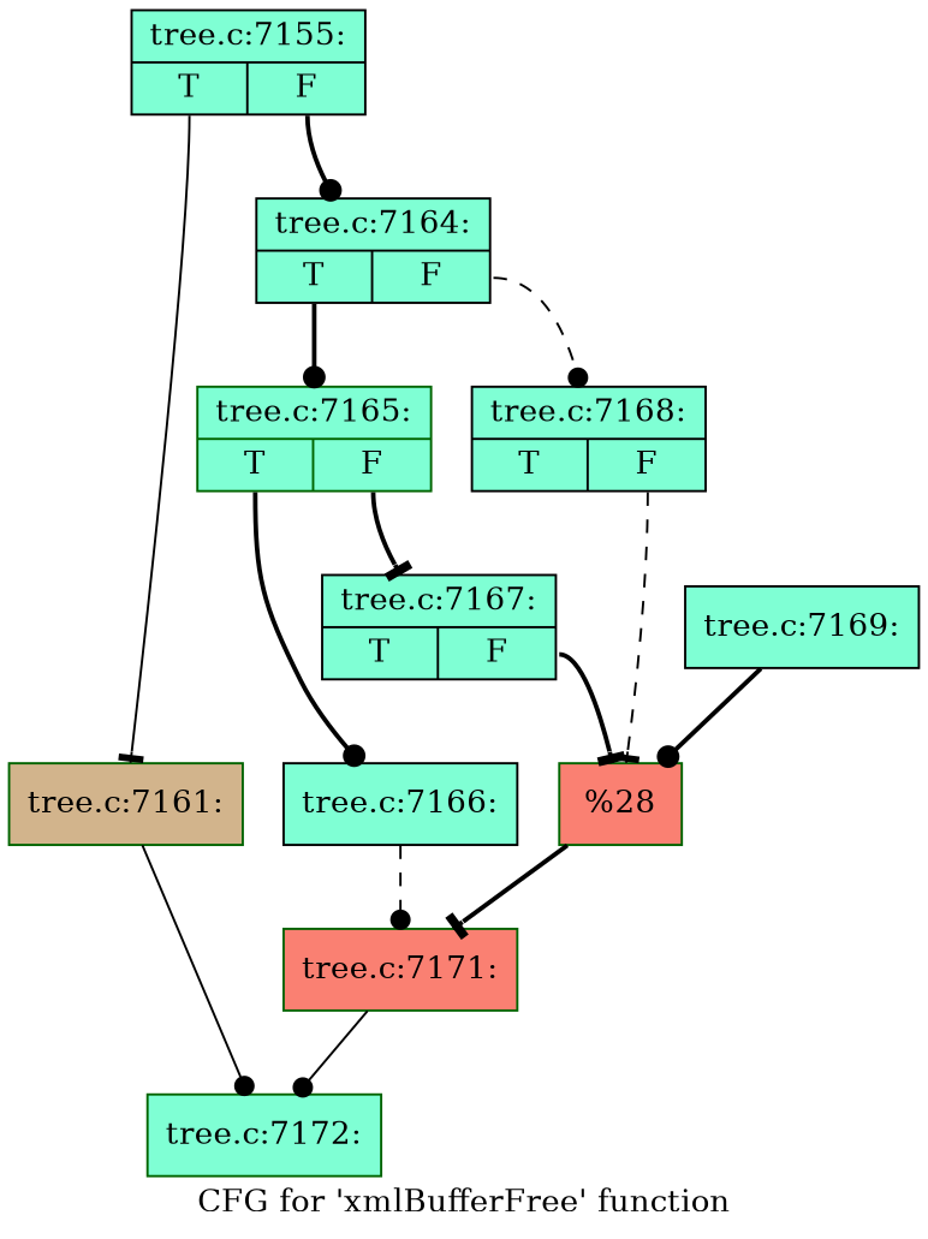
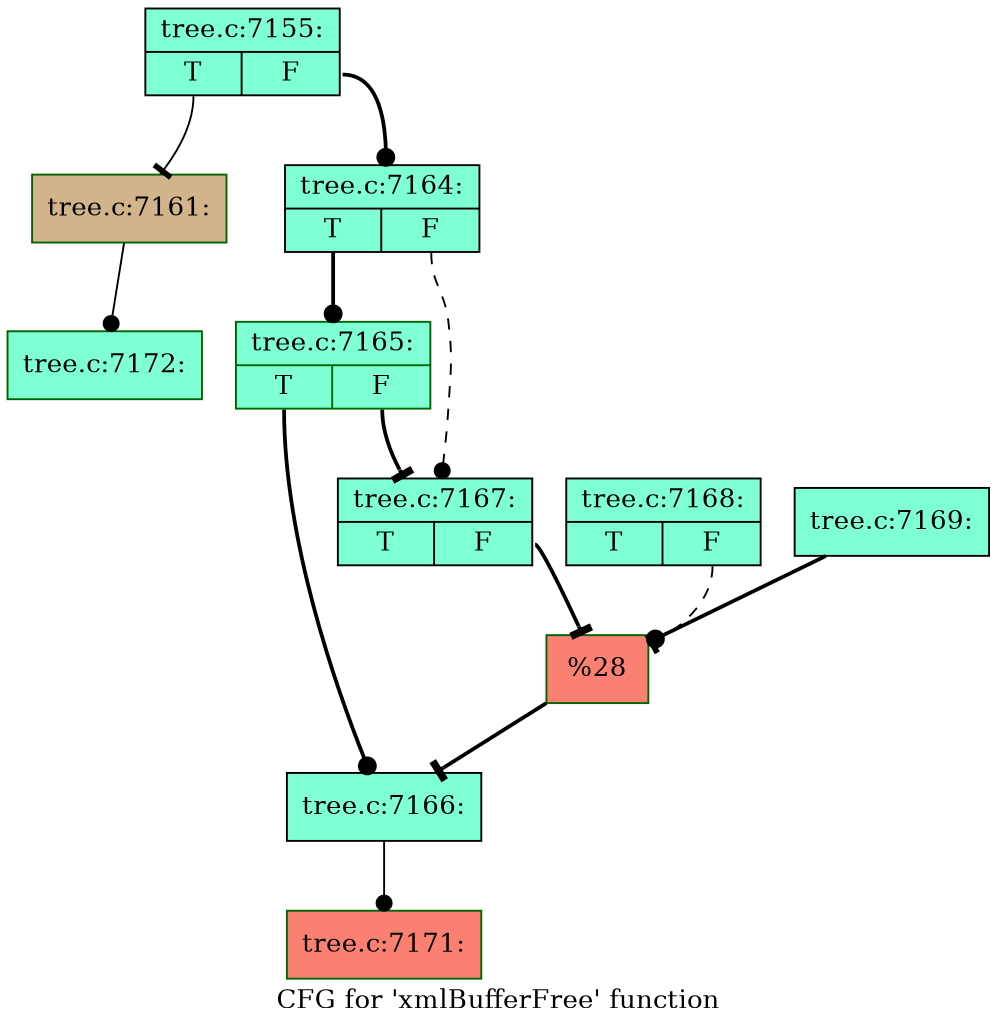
  digraph {
    label="CFG for 'xmlBufferFree' function"
    node [color=black fillcolor=aquamarine shape=record style=filled]
    edge [arrowhead=dot style=bold]
    n1 [label="{tree.c:7155:|{<s0>T|<s1>F}}"]
    n2 [color=darkgreen fillcolor=tan label="{tree.c:7161:}"]
    n3 [label="{tree.c:7164:|{<s0>T|<s1>F}}"]
    n4 [color=darkgreen label="{tree.c:7172:}"]
    n5 [color=darkgreen label="{tree.c:7165:|{<s0>T|<s1>F}}"]
    n6 [label="{tree.c:7167:|{<s0>T|<s1>F}}"]
    n7 [label="{tree.c:7166:}"]
    n8 [color=darkgreen fillcolor=salmon label="{%28}"]
    n9 [color=darkgreen fillcolor=salmon label="{tree.c:7171:}"]
    n10 [label="{tree.c:7168:|{<s0>T|<s1>F}}"]
    n11 [label="{tree.c:7169:}"]
    n1 -> n2 [arrowhead=tee style=solid tailport=s0]
    n1 -> n3 [tailport=s1]
    n2 -> n4 [style=solid]
    n3 -> n5 [tailport=s0]
-   n3 -> n10 [style=dashed tailport=s1]
+   n3 -> n6 [style=dashed tailport=s1]
    n5 -> n6 [arrowhead=tee tailport=s1]
    n5 -> n7 [tailport=s0]
    n6 -> n8 [arrowhead=tee tailport=s1]
-   n7 -> n9 [style=dashed]
-   n8 -> n9 [arrowhead=tee]
-   n9 -> n4 [style=solid]
+   n7 -> n9 [style=solid]
+   n8 -> n7 [arrowhead=tee]
    n10 -> n8 [arrowhead=tee style=dashed tailport=s1]
    n11 -> n8
  }
